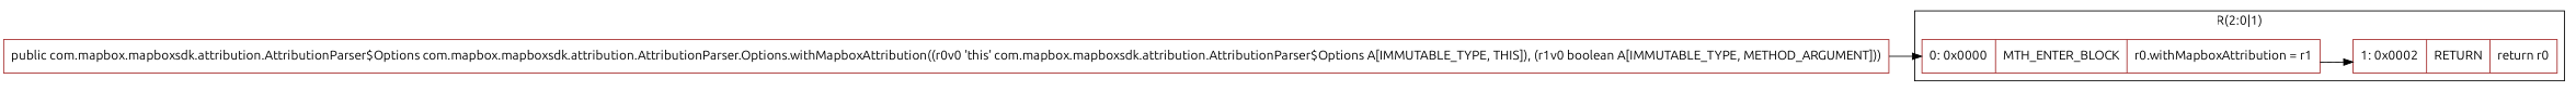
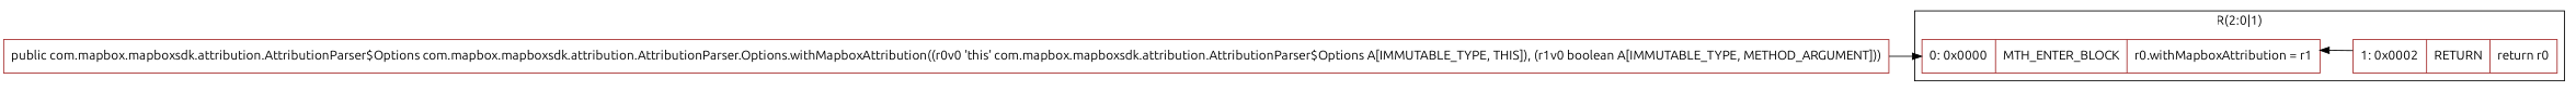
  digraph {
    rankdir=LR
    fontname=Ubuntu
    node [color=brown shape=record fontname=Ubuntu]
    edge [fontname=Ubuntu]
    n1 [label="{0\:\ 0x0000|MTH_ENTER_BLOCK\l|r0.withMapboxAttribution = r1\l}"]
    n2 [label="{1\:\ 0x0002|RETURN\l|return r0\l}"]
    n3 [label="{public com.mapbox.mapboxsdk.attribution.AttributionParser$Options com.mapbox.mapboxsdk.attribution.AttributionParser.Options.withMapboxAttribution((r0v0 'this' com.mapbox.mapboxsdk.attribution.AttributionParser$Options A[IMMUTABLE_TYPE, THIS]), (r1v0 boolean A[IMMUTABLE_TYPE, METHOD_ARGUMENT])) }"]
    subgraph cluster_1 {
      label="R(2:0|1)"
      n1
      n2
    }
-   n1 -> n2
+   n2 -> n1
    n3 -> n1
  }
